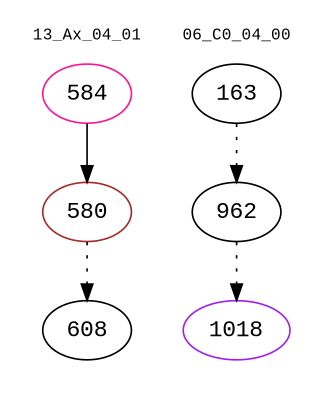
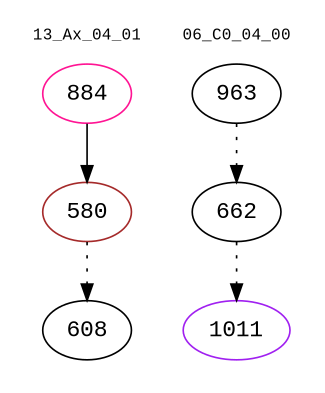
  digraph {
    fontname="Liberation Mono"
    node [color=black fontname="Liberation Mono"]
    edge [color=black fontname="Liberation Mono" style=dotted]
-   n1 [color=deeppink label=584]
+   n1 [color=deeppink label=884]
    n2 [color=brown label=580]
    n3 [label=608]
-   n4 [label=163]
-   n5 [label=962]
-   n6 [color=purple label=1018]
+   n4 [label=963]
+   n5 [label=662]
+   n6 [color=purple label=1011]
    subgraph cluster_1 {
      color=white
      fontsize=10
      label="13_Ax_04_01"
      n1
      n2
      n3
    }
    subgraph cluster_2 {
      color=white
      fontsize=10
      label="06_C0_04_00"
      n4
      n5
      n6
    }
    n1 -> n2 [style=solid]
    n2 -> n3
    n4 -> n5
    n5 -> n6
  }
